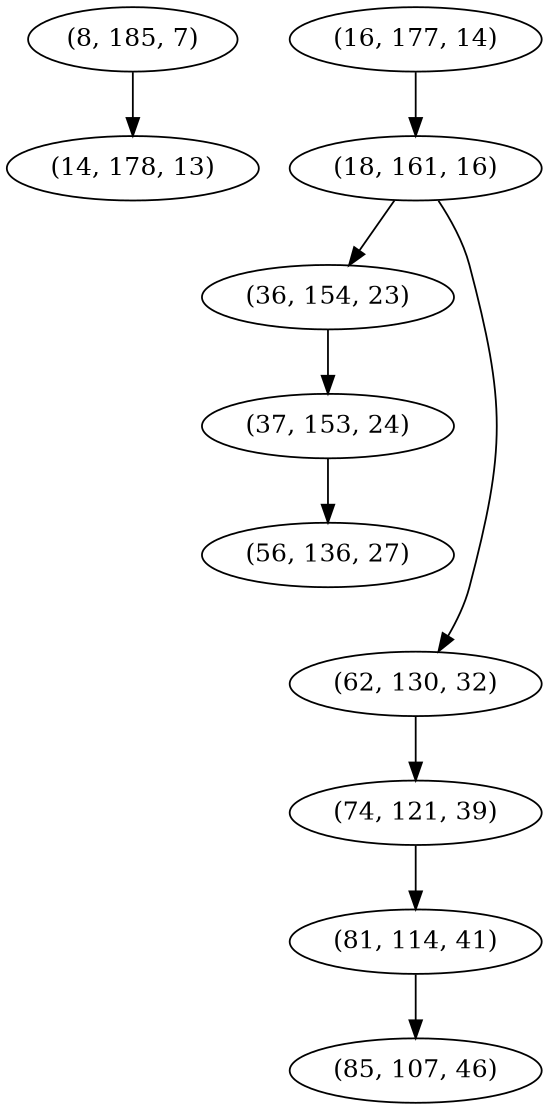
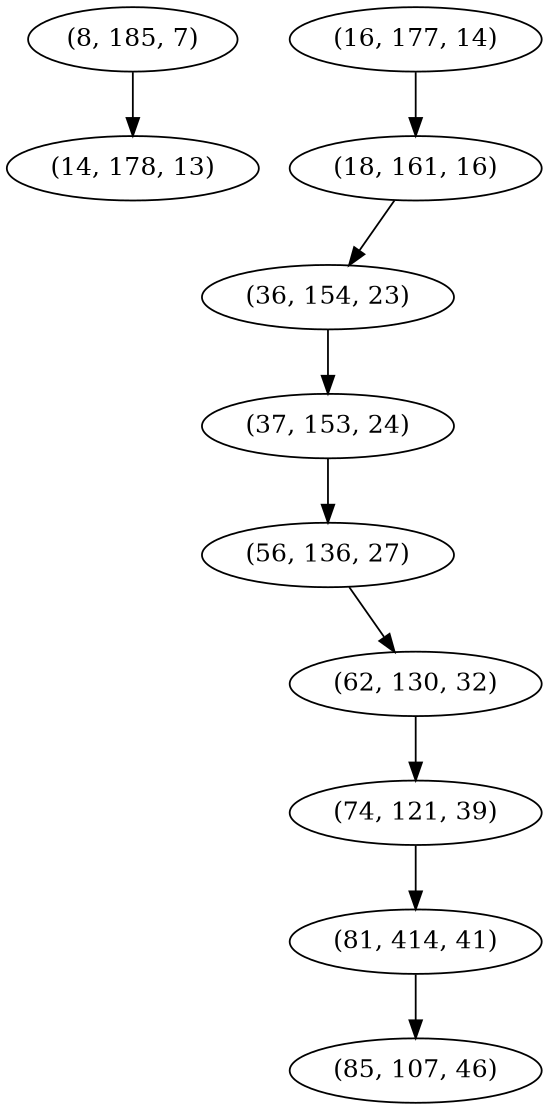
  digraph {
    "(8, 185, 7)"
    "(14, 178, 13)"
    "(16, 177, 14)"
    "(18, 161, 16)"
    n5 [label="(36, 154, 23)"]
    "(37, 153, 24)"
    "(56, 136, 27)"
    "(62, 130, 32)"
    "(74, 121, 39)"
-   "(81, 114, 41)"
+   "(81, 114, 41)" [label="(81, 414, 41)"]
    n11 [label="(85, 107, 46)"]
    "(8, 185, 7)" -> "(14, 178, 13)"
    "(16, 177, 14)" -> "(18, 161, 16)"
    "(18, 161, 16)" -> n5
    n5 -> "(37, 153, 24)"
    "(37, 153, 24)" -> "(56, 136, 27)"
-   "(18, 161, 16)" -> "(62, 130, 32)"
+   "(56, 136, 27)" -> "(62, 130, 32)"
    "(62, 130, 32)" -> "(74, 121, 39)"
    "(74, 121, 39)" -> "(81, 114, 41)"
    "(81, 114, 41)" -> n11
  }
